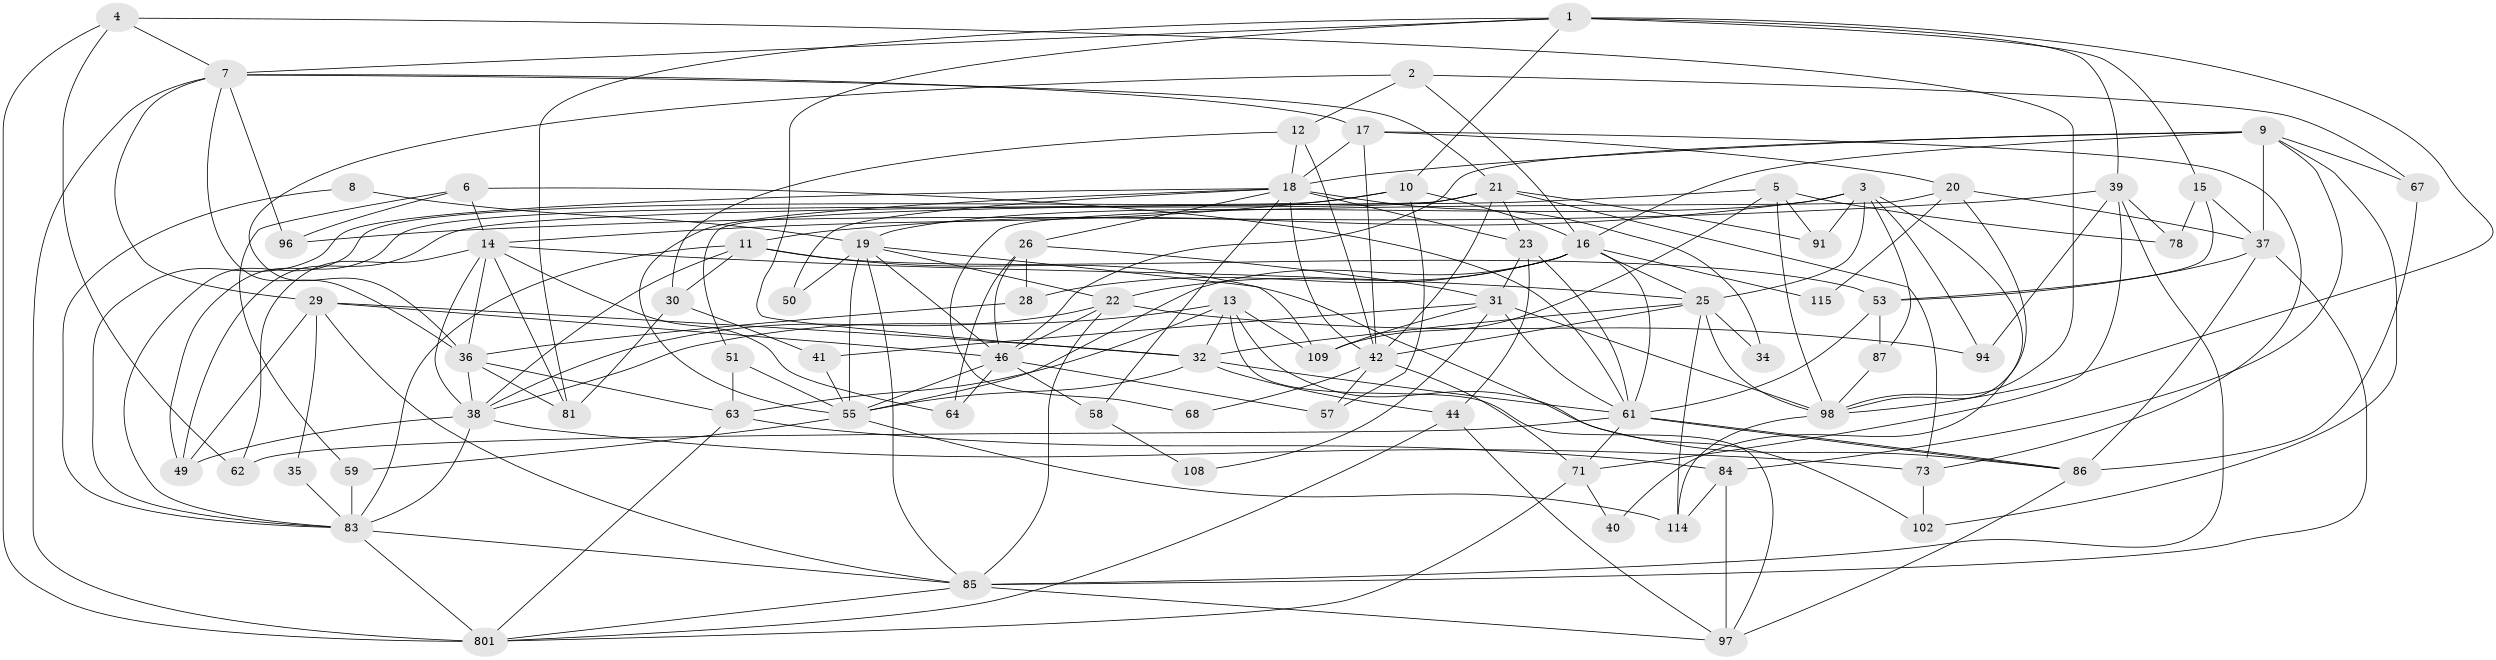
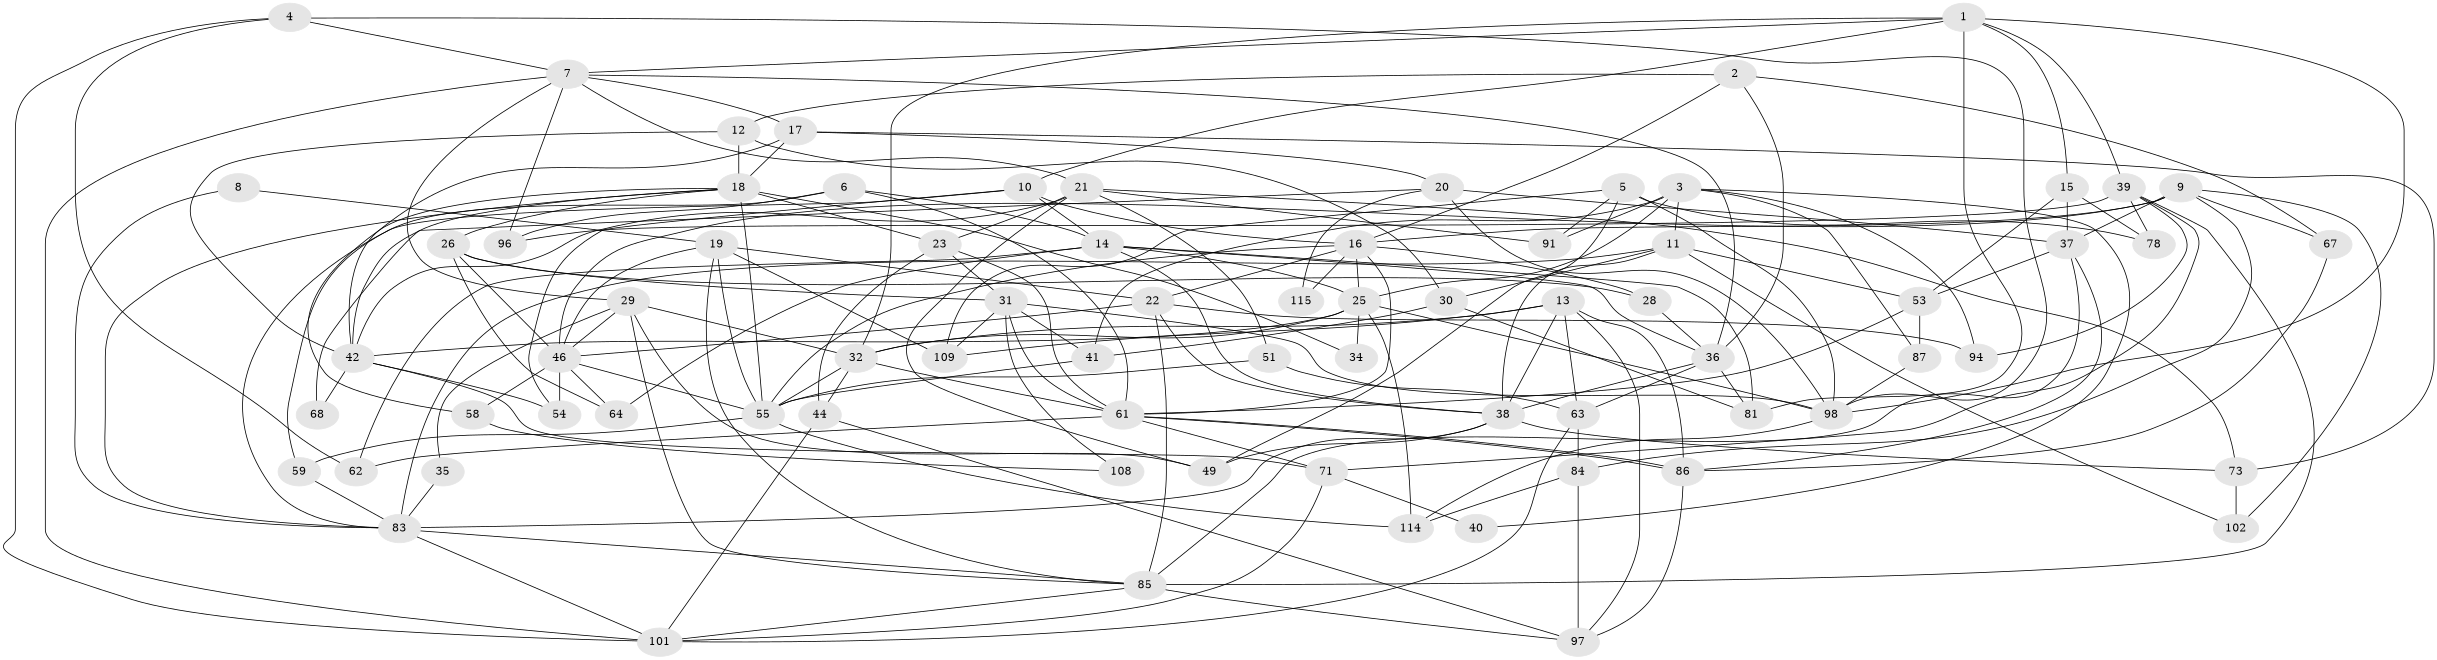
  graph {
    node [color=gray90 style=filled]
    1 [super="+56"]
    7 [super="+54"]
    10 [super="+75"]
    15
    32 [super="+33"]
    39 [super="+76"]
    81
    98 [super="+99"]
    36 [super="+116"]
-   101 [super="+104" label=801]
+   101 [super="+104"]
    96
    17 [super="+119"]
    21 [super="+106"]
    29 [super="+40"]
    16 [super="+88"]
    14 [super="+77"]
    83 [super="+103"]
-   57
+   57 [label=54]
    78
    37 [super="+107"]
    53 [super="+72"]
    61 [super="+111"]
    55 [super="+80"]
    44 [super="+74"]
    94
    85 [super="+95"]
    71 [super="+117"]
    114
    12 [super="+82"]
    18 [super="+47"]
    30
    42 [super="+89"]
    2
    n34 [label=67]
    25 [super="+45"]
    22 [super="+110"]
    28
    115
    38 [super="+60"]
    63 [super="+120"]
    86 [super="+118"]
    3 [super="+67"]
    11 [super="+27"]
    19 [super="+92"]
    n45 [label=40]
    91
    87
    102
    109
    46 [super="+113"]
-   50
    34
    4
    62 [super="+66"]
    5 [super="+48"]
    49
    6 [super="+70"]
    59
    64
    20 [super="+93"]
    73 [super="+79"]
    23 [super="+65"]
    51
    35
    8
    9 [super="+24"]
    84 [super="+105"]
    26 [super="+52"]
    58
    97 [super="+100"]
    41
    68
    13 [super="+43"]
    31 [super="+112"]
    108
    1 -- 7
    1 -- 10
    1 -- 15
    1 -- 32
    1 -- 39
    1 -- 81
    1 -- 98
    7 -- 36
    7 -- 101
    7 -- 96
    7 -- 17
    7 -- 21
    7 -- 29
    10 -- 16
    10 -- 14
    10 -- 83
    10 -- 57
    15 -- 78
    15 -- 37
    15 -- 53
    32 -- 61
    32 -- 55
    32 -- 44
    39 -- 96
    39 -- 78
    39 -- 94
    39 -- 85
    39 -- 71
    98 -- 114
    36 -- 81
    36 -- 38
    36 -- 63
    17 -- 18
    17 -- 42
    17 -- 20
    17 -- 73
    21 -- 42
    21 -- 91
    21 -- 49
    21 -- 73
    21 -- 23
    21 -- 51
    29 -- 32
    29 -- 85
    29 -- 46
    29 -- 49
    29 -- 35
    16 -- 61
    16 -- 55
    16 -- 25
    16 -- 22
    16 -- 28
    16 -- 115
    14 -- 81
    14 -- 36
    14 -- 25
    14 -- 38
    14 -- 62
    14 -- 64
    83 -- 101
    83 -- 85
    37 -- 53
    37 -- 85
    37 -- 86
    53 -- 61
    53 -- 87
    61 -- 71
    61 -- 86
    61 -- 86
    61 -- 62
    55 -- 114
    55 -- 59
    44 -- 101
    44 -- 97
    85 -- 101
    85 -- 97
    71 -- 101
    71 -- n45
    12 -- 18
    12 -- 30
    12 -- 42
    18 -- 83
    18 -- 55
    18 -- 42
-   18 -- 50
    18 -- 34
    18 -- 23
    18 -- 26
    18 -- 58
    30 -- 81
    30 -- 41
    42 -- 57
    42 -- 71
    42 -- 68
    2 -- 36
    2 -- 16
    2 -- 12
    2 -- n34
    n34 -- 86
    25 -- 32
    25 -- 98
    25 -- 114
    25 -- 42
    25 -- 34
    22 -- 94
    22 -- 85
    22 -- 38
    22 -- 46
    28 -- 36
    38 -- 83
    38 -- 49
    38 -- 73
    63 -- 101
    63 -- 84
    86 -- 97
    3 -- 94
    3 -- 25
    3 -- 11
-   3 -- 19
+   3 -- 41
    3 -- n45
    3 -- 91
    3 -- 87
    11 -- 83
    11 -- 53
    11 -- 30
    11 -- 38
    11 -- 102
    19 -- 55
    19 -- 85
    19 -- 22
    19 -- 109
    19 -- 46
-   19 -- 50
    87 -- 98
    46 -- 57 [weight=2]
    46 -- 55
    46 -- 64
    46 -- 58
    4 -- 7
    4 -- 98
    4 -- 101
    4 -- 62
    5 -- 98
    5 -- 78
    5 -- 91
    5 -- 109
    5 -- 49
    6 -- 96
    6 -- 14
    6 -- 61
    6 -- 59
    59 -- 83
    20 -- 98
    20 -- 37
    20 -- 115
    20 -- 68
    73 -- 102
    23 -- 61
    23 -- 44 [weight=2]
    23 -- 31
    51 -- 55
    51 -- 63
    35 -- 83
    8 -- 83
    8 -- 19
    9 -- 16
    9 -- 37
-   9 -- 18
    9 -- n34
    9 -- 102
    9 -- 46
    9 -- 84
    84 -- 114
    84 -- 97
    26 -- 28
    26 -- 46
    26 -- 64
    26 -- 31
    58 -- 108
    41 -- 55
    13 -- 32
    13 -- 38
    13 -- 63
    13 -- 86
    13 -- 109
    13 -- 97
    31 -- 98
    31 -- 61
    31 -- 109
    31 -- 41
    31 -- 108
  }
